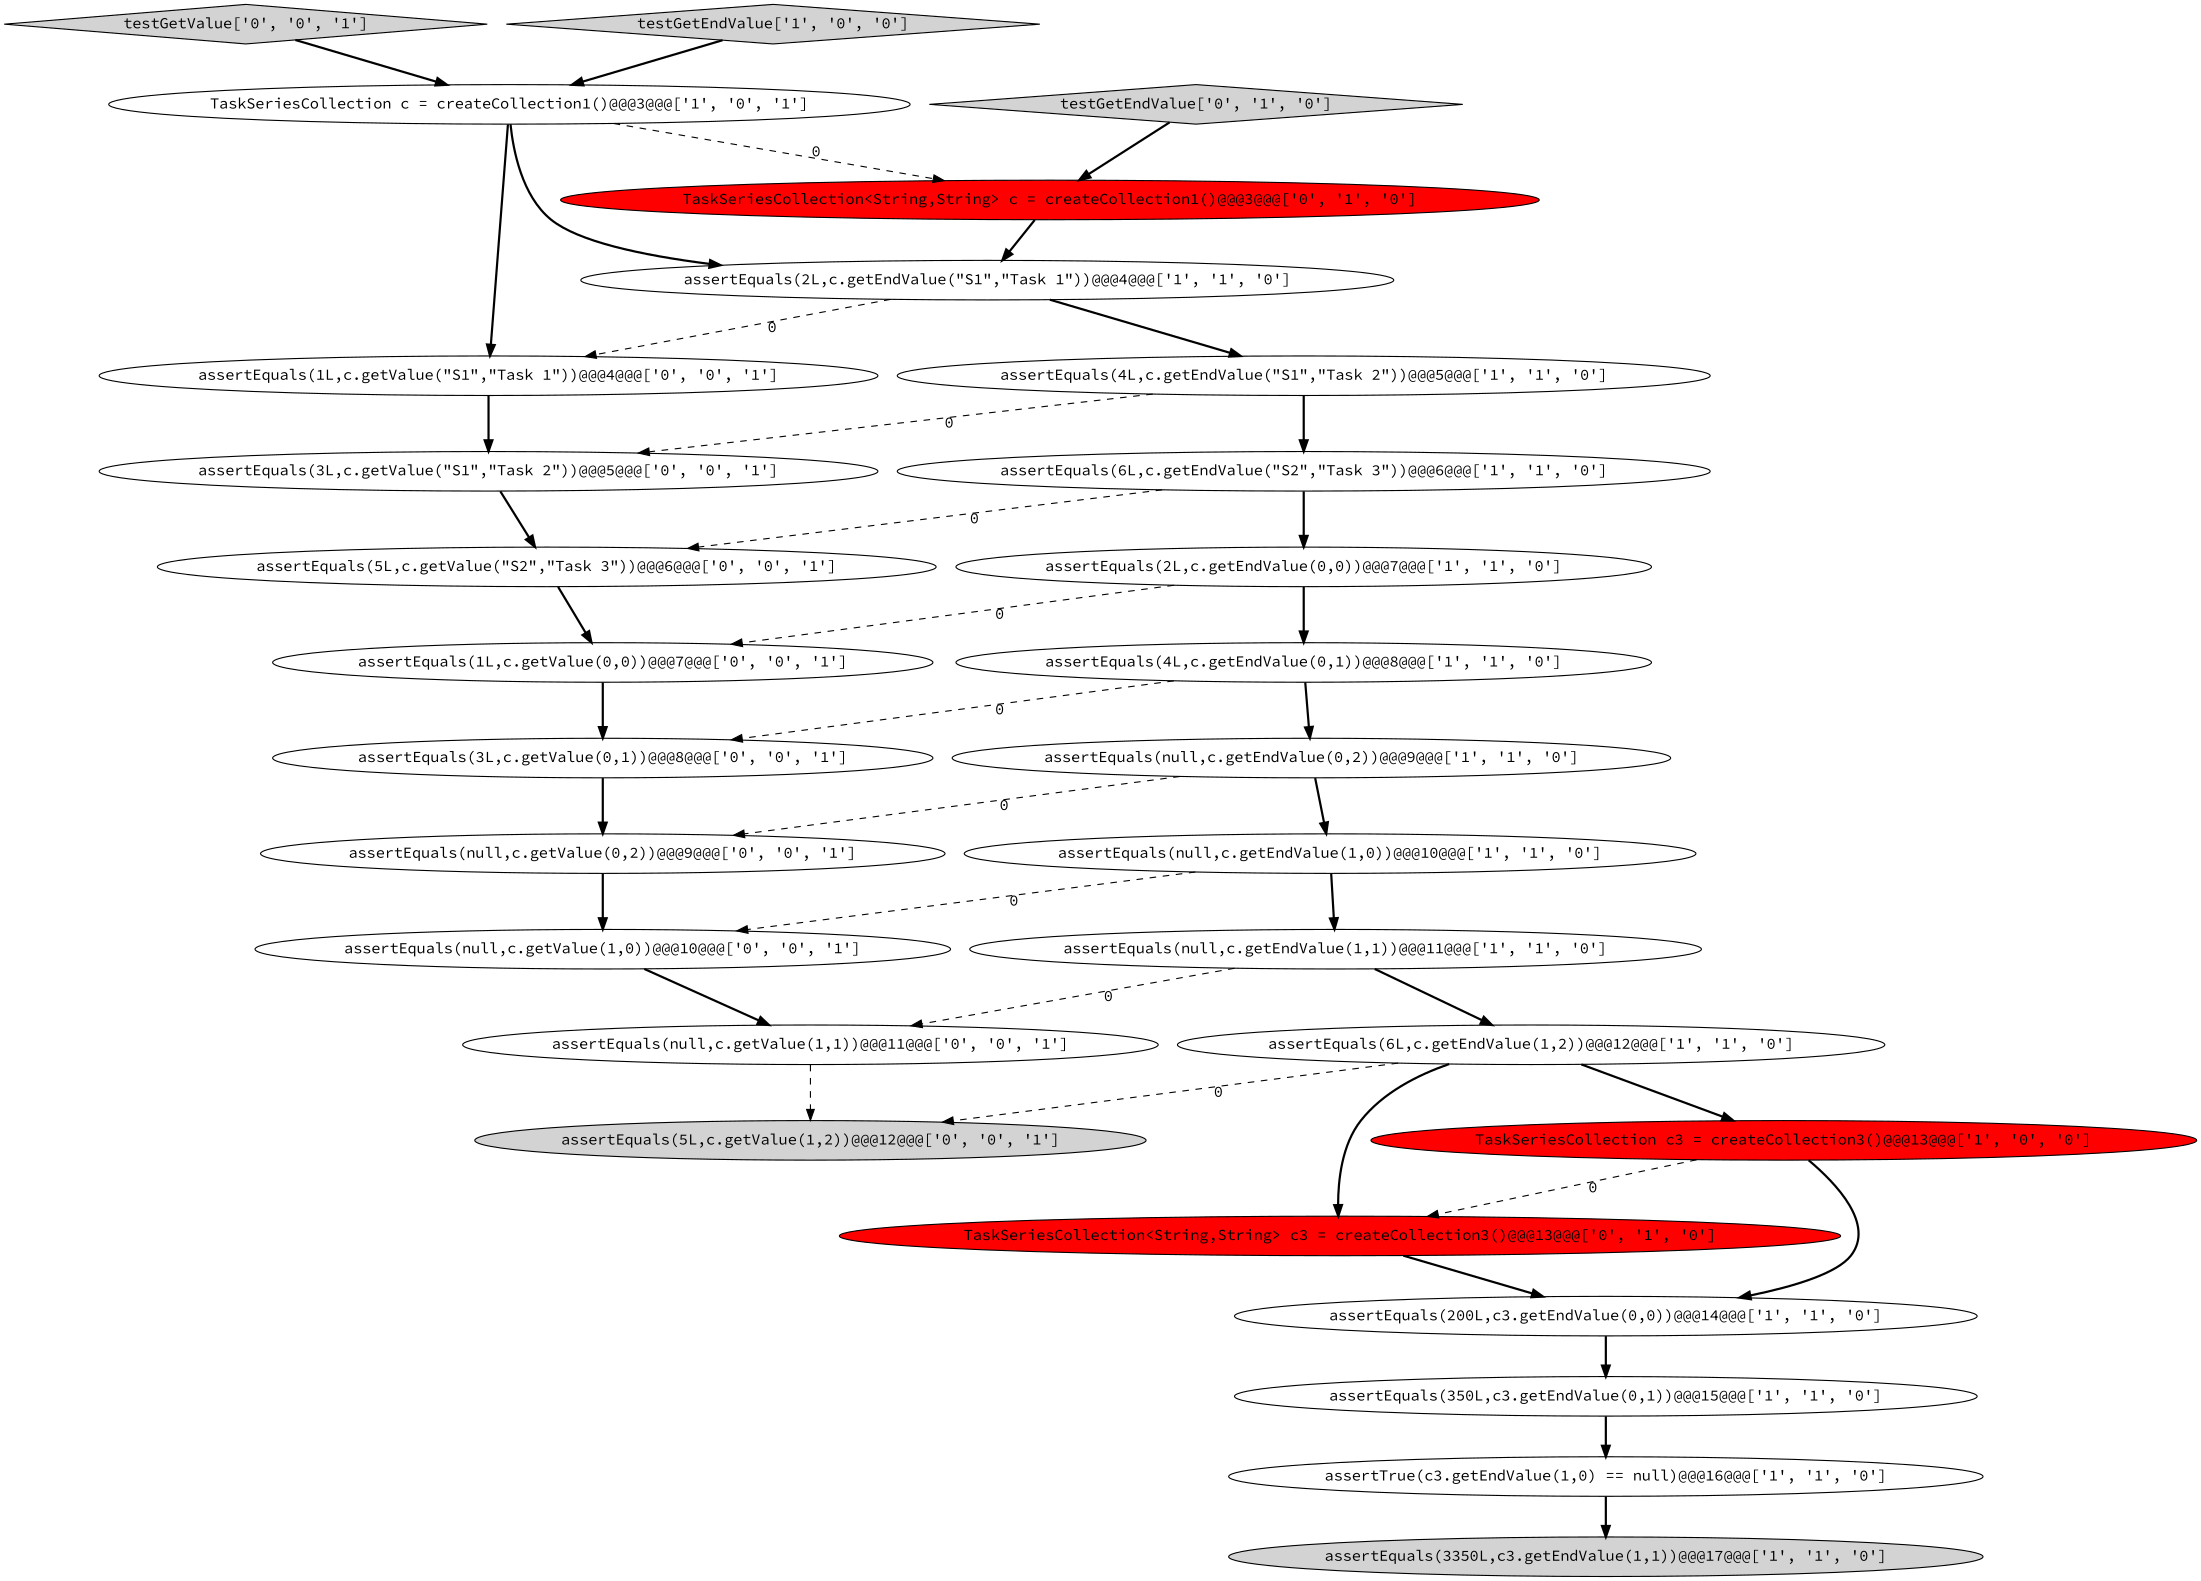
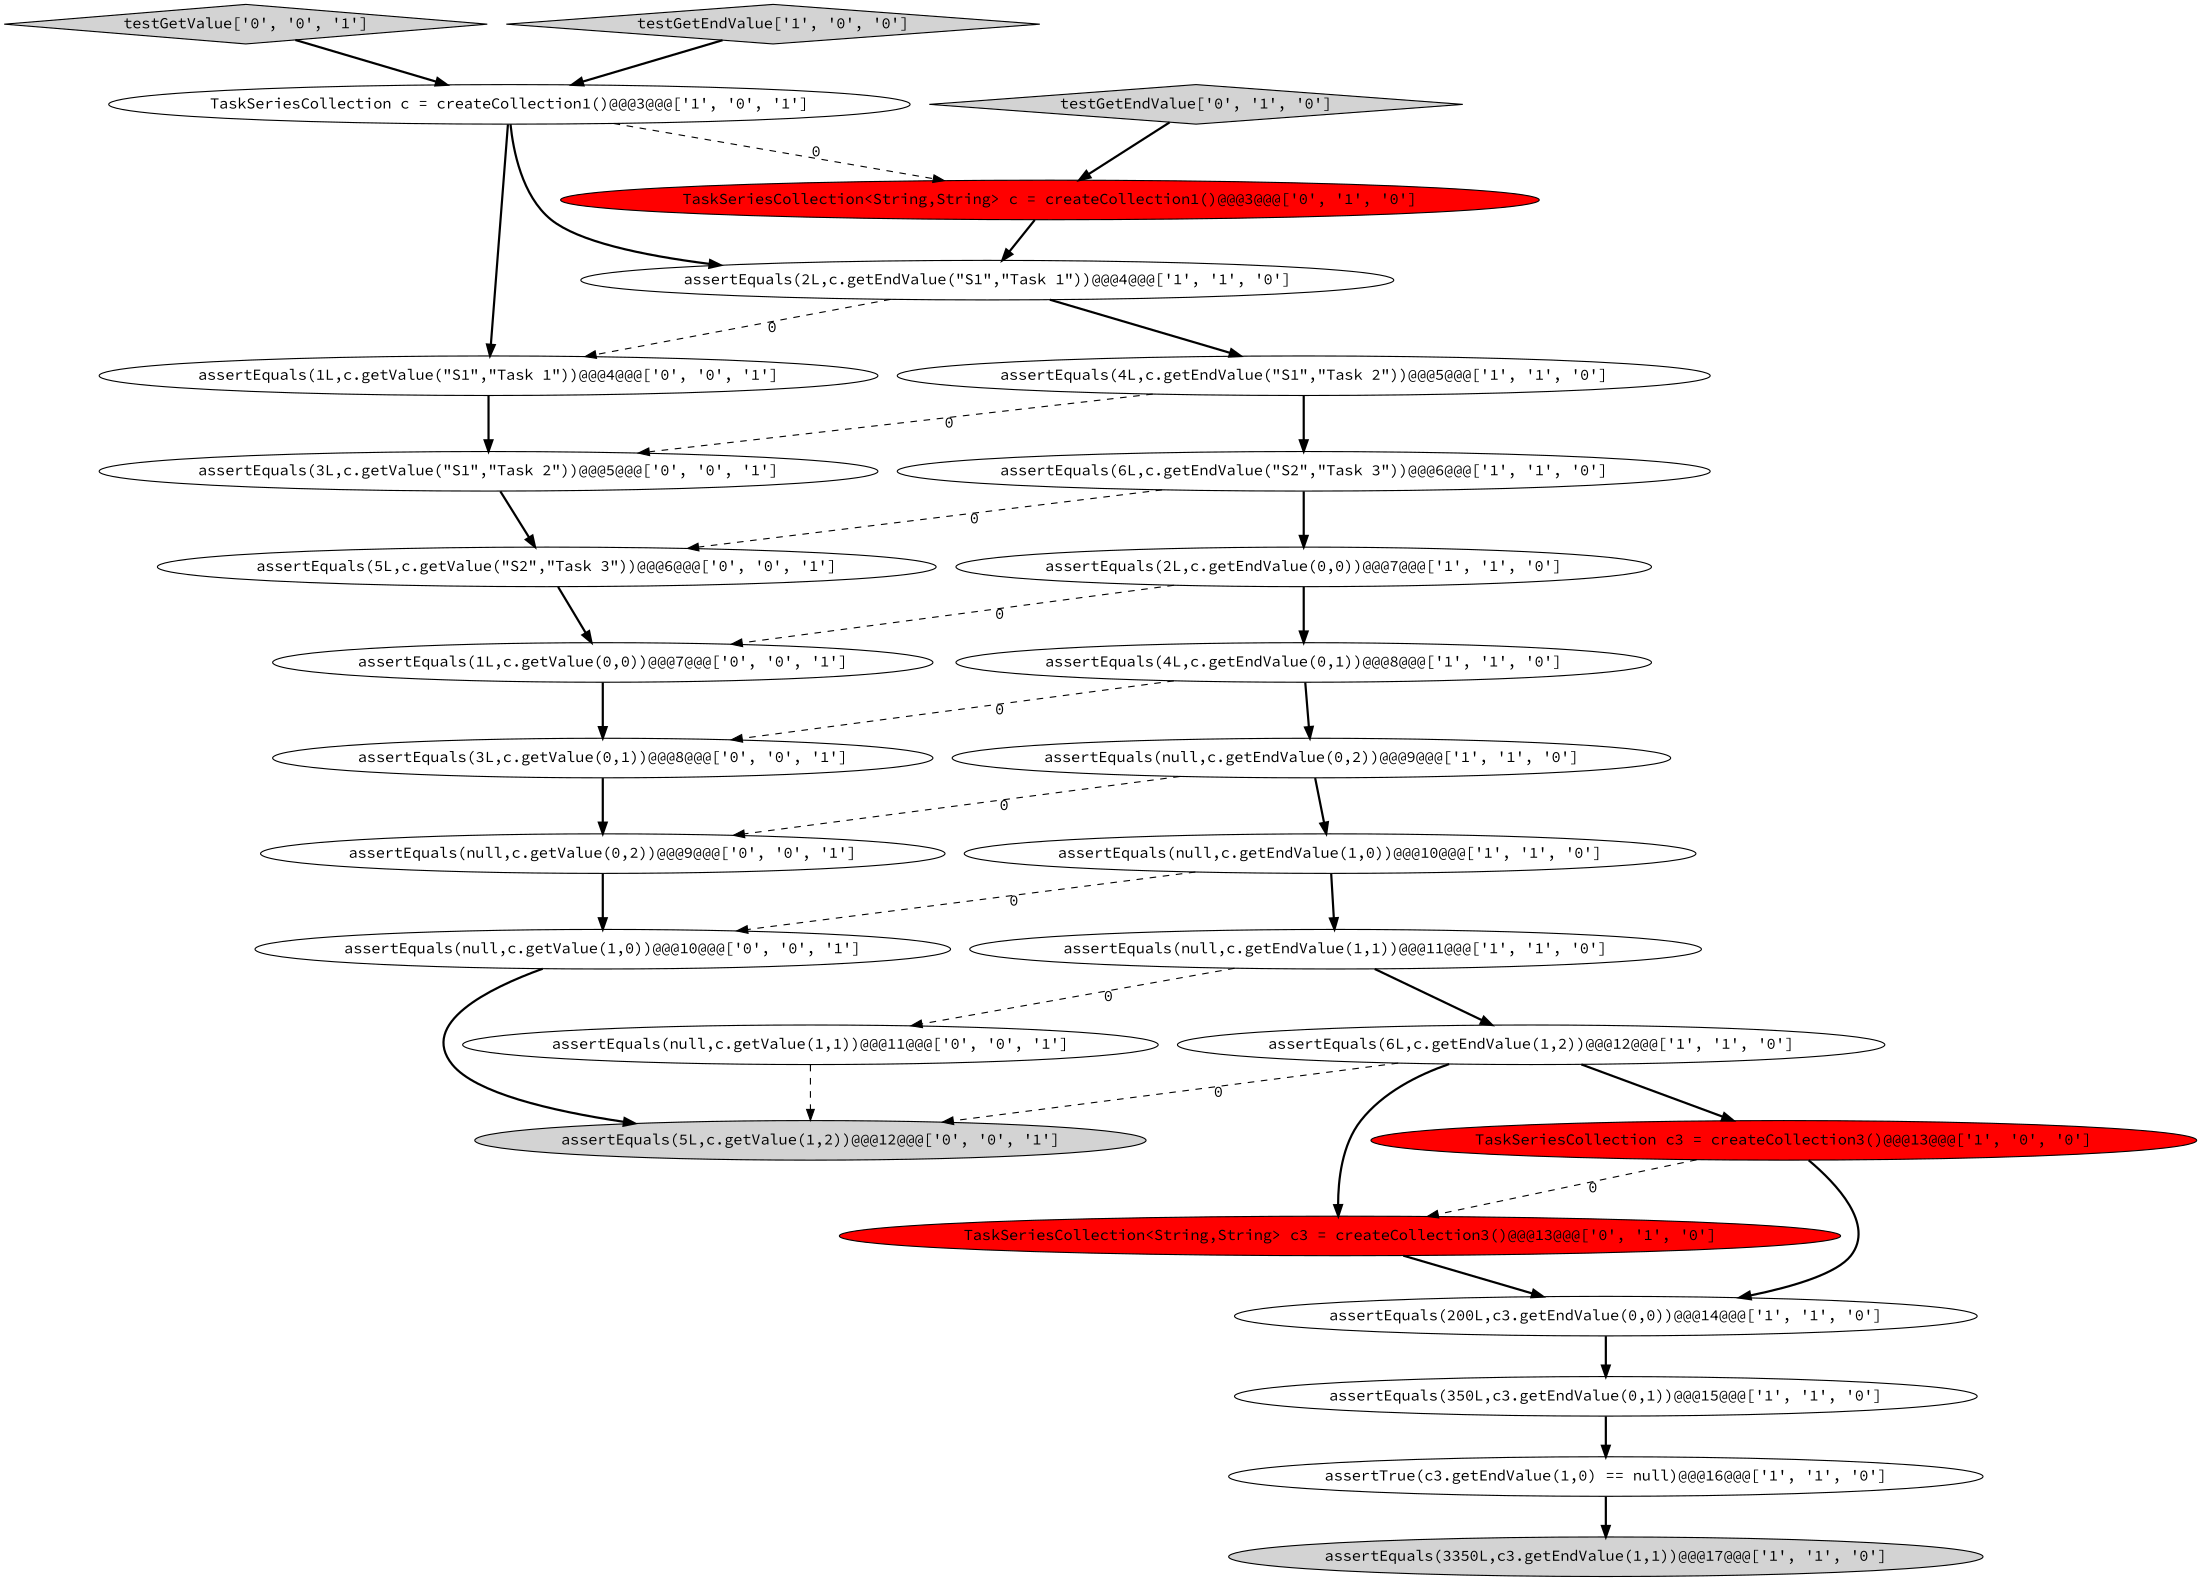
  digraph {
    fontname="Source Code Pro"
    node [fillcolor=white fontname="Source Code Pro" shape=ellipse style=filled]
    edge [fontname="Source Code Pro" style=bold]
    n1 [label="assertEquals(null,c.getValue(0,2))@@@9@@@['0', '0', '1']"]
    n2 [label="assertEquals(null,c.getValue(1,0))@@@10@@@['0', '0', '1']"]
    n3 [label="assertEquals(null,c.getValue(1,1))@@@11@@@['0', '0', '1']"]
    n4 [label="assertEquals(null,c.getEndValue(1,1))@@@11@@@['1', '1', '0']"]
    n5 [label="assertEquals(6L,c.getEndValue(1,2))@@@12@@@['1', '1', '0']"]
    n6 [fillcolor=lightgray label="assertEquals(5L,c.getValue(1,2))@@@12@@@['0', '0', '1']"]
    n7 [fillcolor=red label="TaskSeriesCollection<String,String> c3 = createCollection3()@@@13@@@['0', '1', '0']"]
    n8 [fillcolor=red label="TaskSeriesCollection c3 = createCollection3()@@@13@@@['1', '0', '0']"]
    n9 [label="assertEquals(2L,c.getEndValue(0,0))@@@7@@@['1', '1', '0']"]
    n10 [label="assertEquals(1L,c.getValue(0,0))@@@7@@@['0', '0', '1']"]
    n11 [label="assertEquals(4L,c.getEndValue(0,1))@@@8@@@['1', '1', '0']"]
    n12 [label="assertEquals(3L,c.getValue(0,1))@@@8@@@['0', '0', '1']"]
    n13 [label="assertEquals(null,c.getEndValue(0,2))@@@9@@@['1', '1', '0']"]
    n14 [label="assertEquals(1L,c.getValue(\"S1\",\"Task 1\"))@@@4@@@['0', '0', '1']"]
    n15 [label="assertEquals(3L,c.getValue(\"S1\",\"Task 2\"))@@@5@@@['0', '0', '1']"]
    n16 [label="assertEquals(5L,c.getValue(\"S2\",\"Task 3\"))@@@6@@@['0', '0', '1']"]
    n17 [label="TaskSeriesCollection c = createCollection1()@@@3@@@['1', '0', '1']"]
    n18 [fillcolor=red label="TaskSeriesCollection<String,String> c = createCollection1()@@@3@@@['0', '1', '0']"]
    n19 [label="assertEquals(2L,c.getEndValue(\"S1\",\"Task 1\"))@@@4@@@['1', '1', '0']"]
    n20 [label="assertEquals(4L,c.getEndValue(\"S1\",\"Task 2\"))@@@5@@@['1', '1', '0']"]
    n21 [fillcolor=lightgray label="assertEquals(3350L,c3.getEndValue(1,1))@@@17@@@['1', '1', '0']"]
    n22 [fillcolor=lightgray label="testGetValue['0', '0', '1']" shape=diamond]
    n23 [label="assertEquals(6L,c.getEndValue(\"S2\",\"Task 3\"))@@@6@@@['1', '1', '0']"]
    n24 [label="assertEquals(350L,c3.getEndValue(0,1))@@@15@@@['1', '1', '0']"]
    n25 [label="assertTrue(c3.getEndValue(1,0) == null)@@@16@@@['1', '1', '0']"]
    n26 [label="assertEquals(null,c.getEndValue(1,0))@@@10@@@['1', '1', '0']"]
    n27 [fillcolor=lightgray label="testGetEndValue['0', '1', '0']" shape=diamond]
    n28 [label="assertEquals(200L,c3.getEndValue(0,0))@@@14@@@['1', '1', '0']"]
    n29 [fillcolor=lightgray label="testGetEndValue['1', '0', '0']" shape=diamond]
    n1 -> n2
-   n2 -> n3
+   n2 -> n6
    n3 -> n6 [style=dashed]
    n4 -> n3 [label=0 style=dashed]
    n4 -> n5
    n5 -> n6 [label=0 style=dashed]
    n5 -> n7
    n5 -> n8
    n7 -> n28
    n8 -> n7 [label=0 style=dashed]
    n8 -> n28
    n9 -> n10 [label=0 style=dashed]
    n9 -> n11
    n10 -> n12
    n11 -> n12 [label=0 style=dashed]
    n11 -> n13
    n12 -> n1
    n13 -> n1 [label=0 style=dashed]
    n13 -> n26
    n14 -> n15
    n15 -> n16
    n16 -> n10
    n17 -> n14
    n17 -> n18 [label=0 style=dashed]
    n17 -> n19
    n18 -> n19
    n19 -> n14 [label=0 style=dashed]
    n19 -> n20
    n20 -> n15 [label=0 style=dashed]
    n20 -> n23
    n22 -> n17
    n23 -> n9
    n23 -> n16 [label=0 style=dashed]
    n24 -> n25
    n25 -> n21
    n26 -> n2 [label=0 style=dashed]
    n26 -> n4
    n27 -> n18
    n28 -> n24
    n29 -> n17
  }
